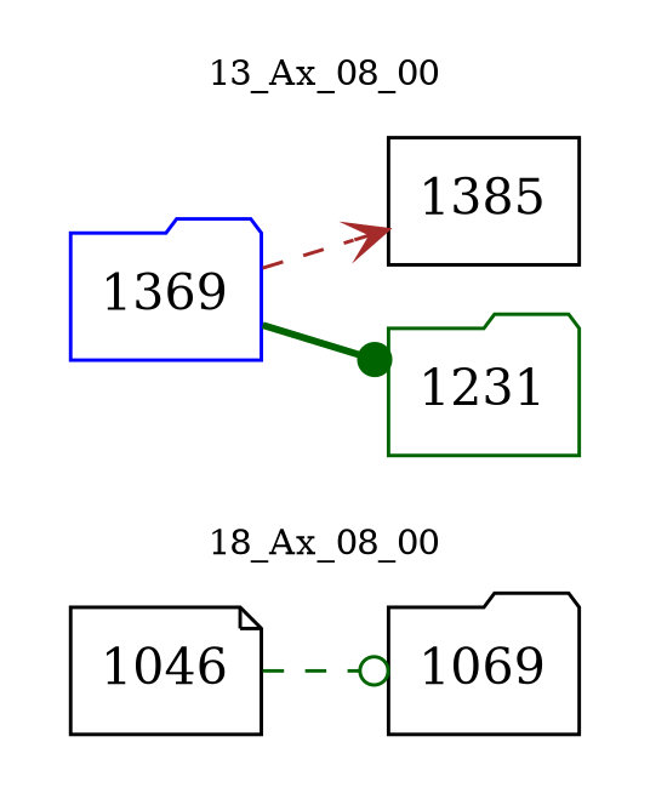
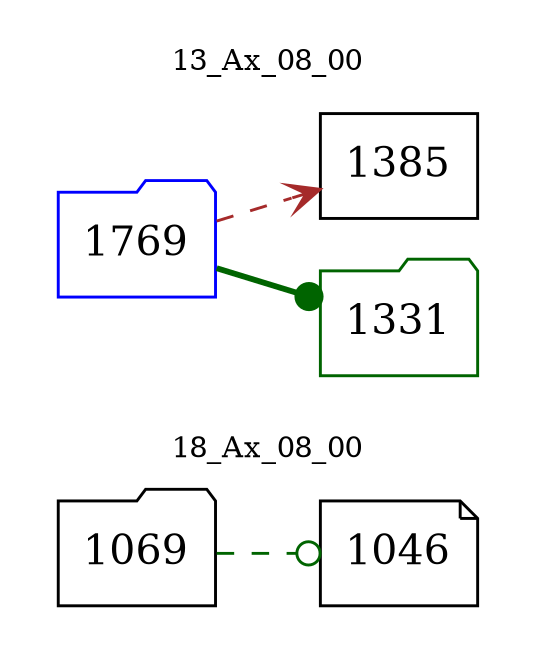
  digraph {
    rankdir=LR
    node [color=black shape=folder]
    edge [color=darkgreen style=dashed]
    n1 [label=1046 shape=note]
    n2 [label=1069]
-   n3 [color=blue label=1369]
-   n4 [color=darkgreen label=1231]
+   n3 [color=blue label=1769]
+   n4 [color=darkgreen label=1331]
    n5 [label=1385 shape=box]
    subgraph cluster_1 {
      color=white
      fontsize=10
      label="18_Ax_08_00"
      n1
      n2
    }
    subgraph cluster_2 {
      color=white
      fontsize=10
      label="13_Ax_08_00"
      n3
      n4
      n5
    }
-   n1 -> n2 [arrowhead=odot]
+   n2 -> n1 [arrowhead=odot]
    n3 -> n4 [arrowhead=dot style=bold]
    n3 -> n5 [arrowhead=vee color=brown]
  }
